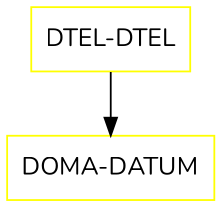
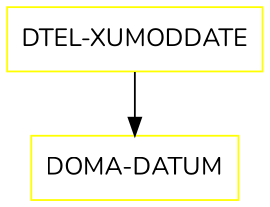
  digraph {
    fontname=Nunito
    node [color=yellow shape=box fontname=Nunito]
-   "DTEL-XUMODDATE" [label="DTEL-DTEL"]
+   "DTEL-XUMODDATE"
    "DOMA-DATUM"
    "DTEL-XUMODDATE" -> "DOMA-DATUM" [fontname=Nunito]
  }
